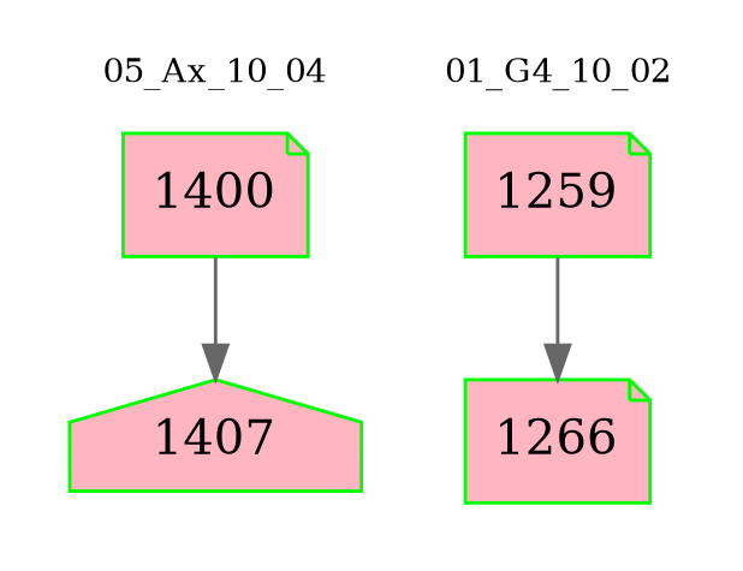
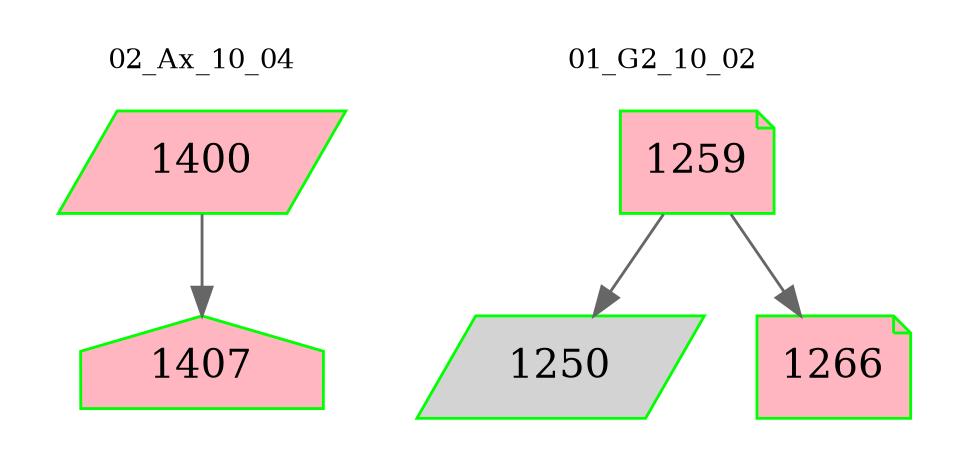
  digraph {
    node [color=green fillcolor=lightpink shape=parallelogram style=filled]
    edge [color=gray40]
-   n1 [label=1400 shape=note]
+   n1 [label=1400]
    n2 [label=1407 shape=house]
    n3 [label=1259 shape=note]
+   n4 [fillcolor=lightgrey label=1250]
    n5 [label=1266 shape=note]
    subgraph cluster_1 {
      color=white
      fontsize=10
-     label="05_Ax_10_04"
+     label="02_Ax_10_04"
      n1
      n2
    }
    subgraph cluster_2 {
      color=white
      fontsize=10
-     label="01_G4_10_02"
+     label="01_G2_10_02"
      n3
+     n4
      n5
    }
    n1 -> n2
+   n3 -> n4
    n3 -> n5
  }
